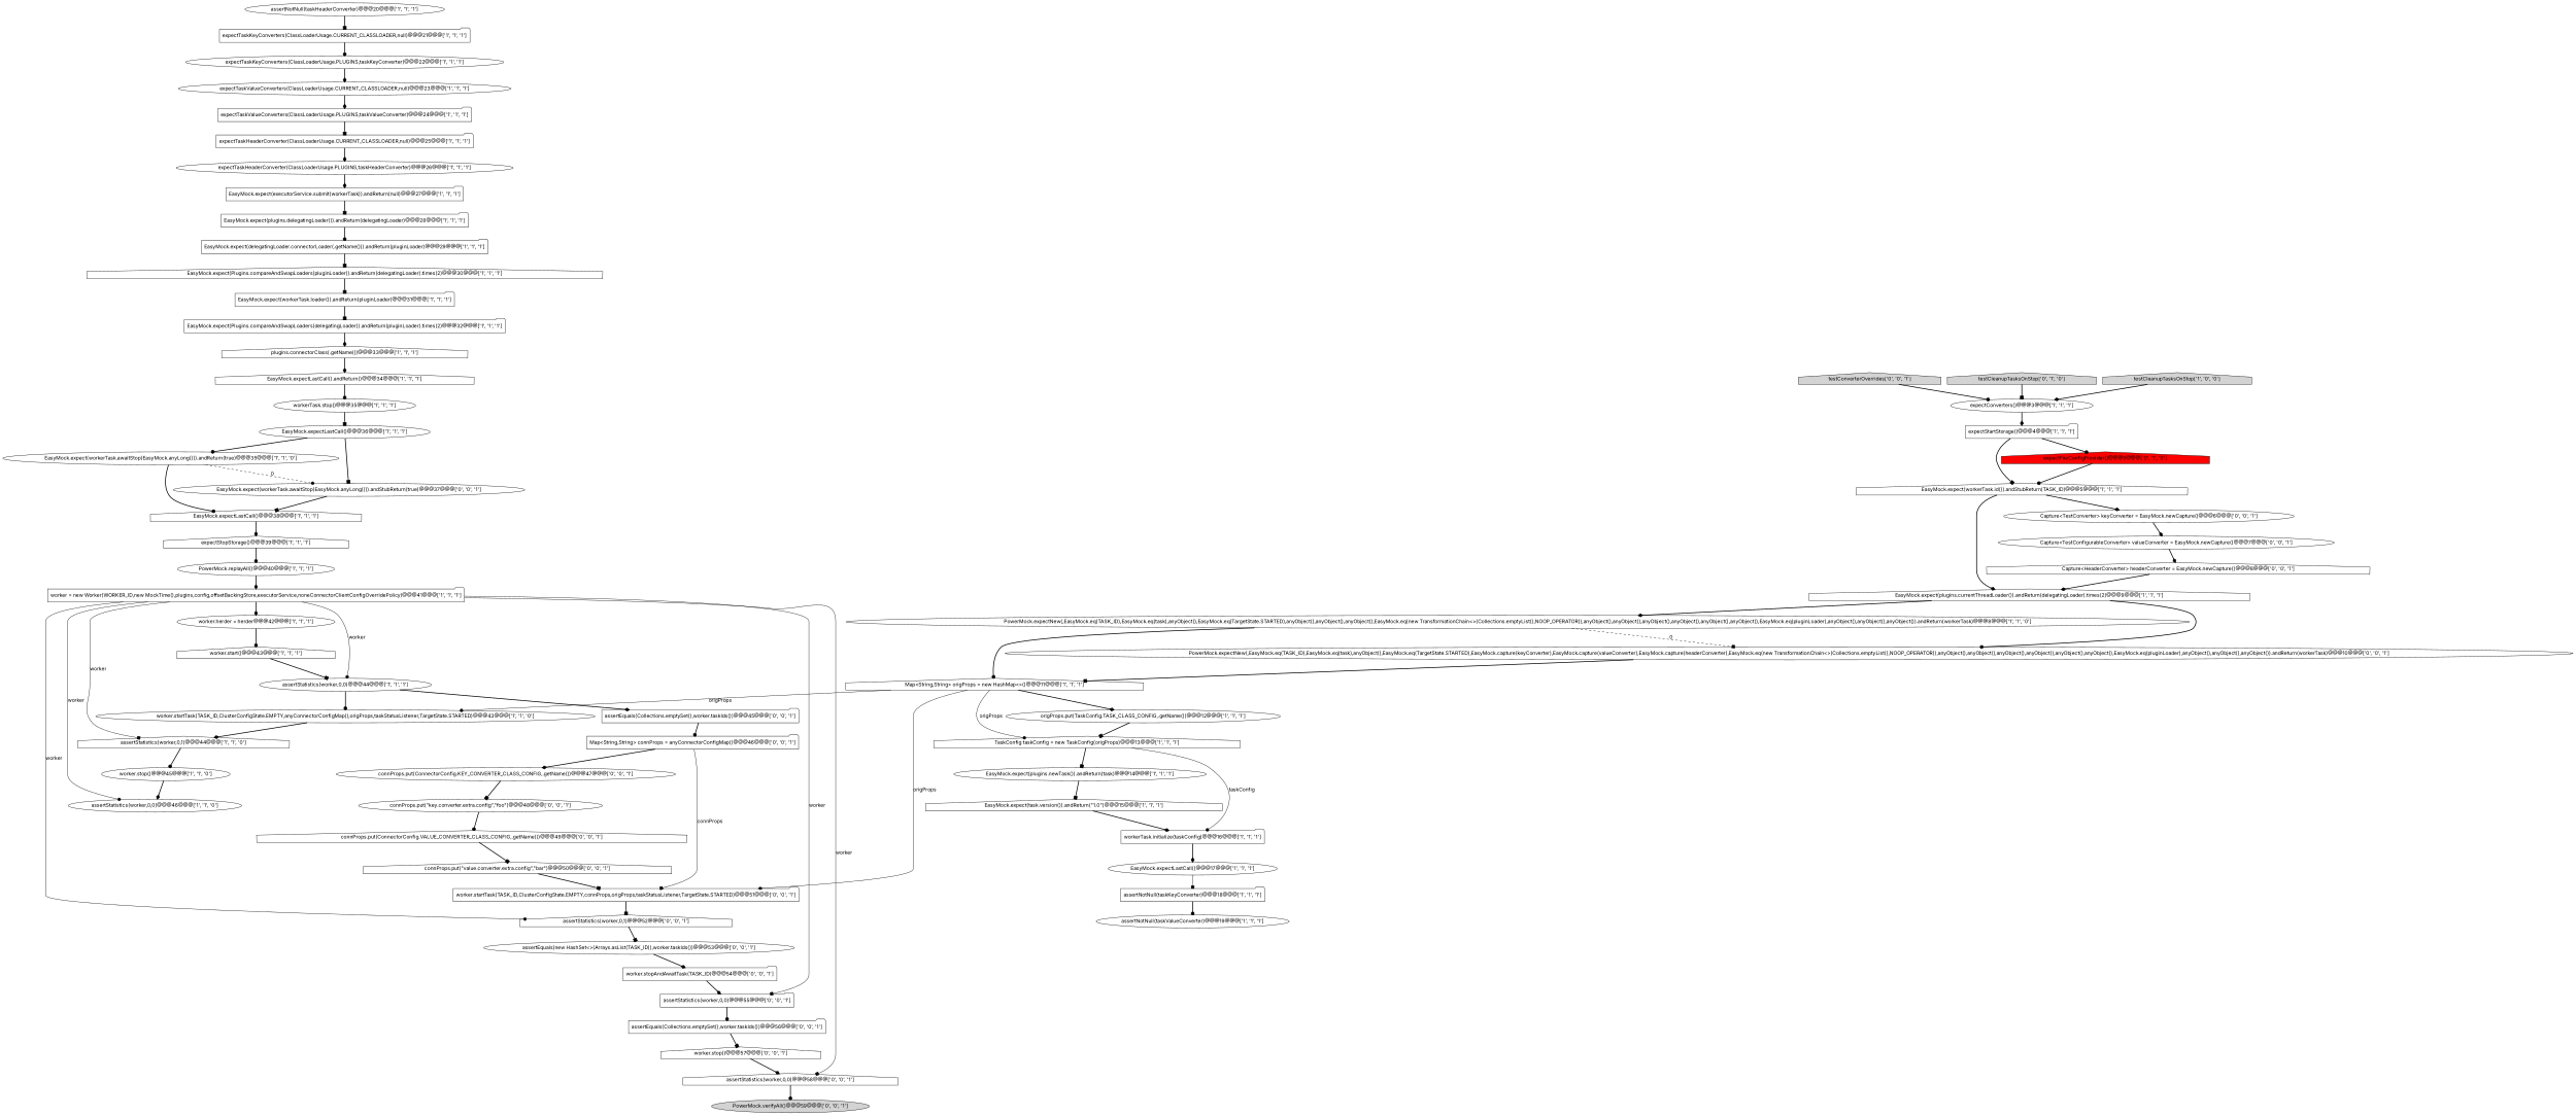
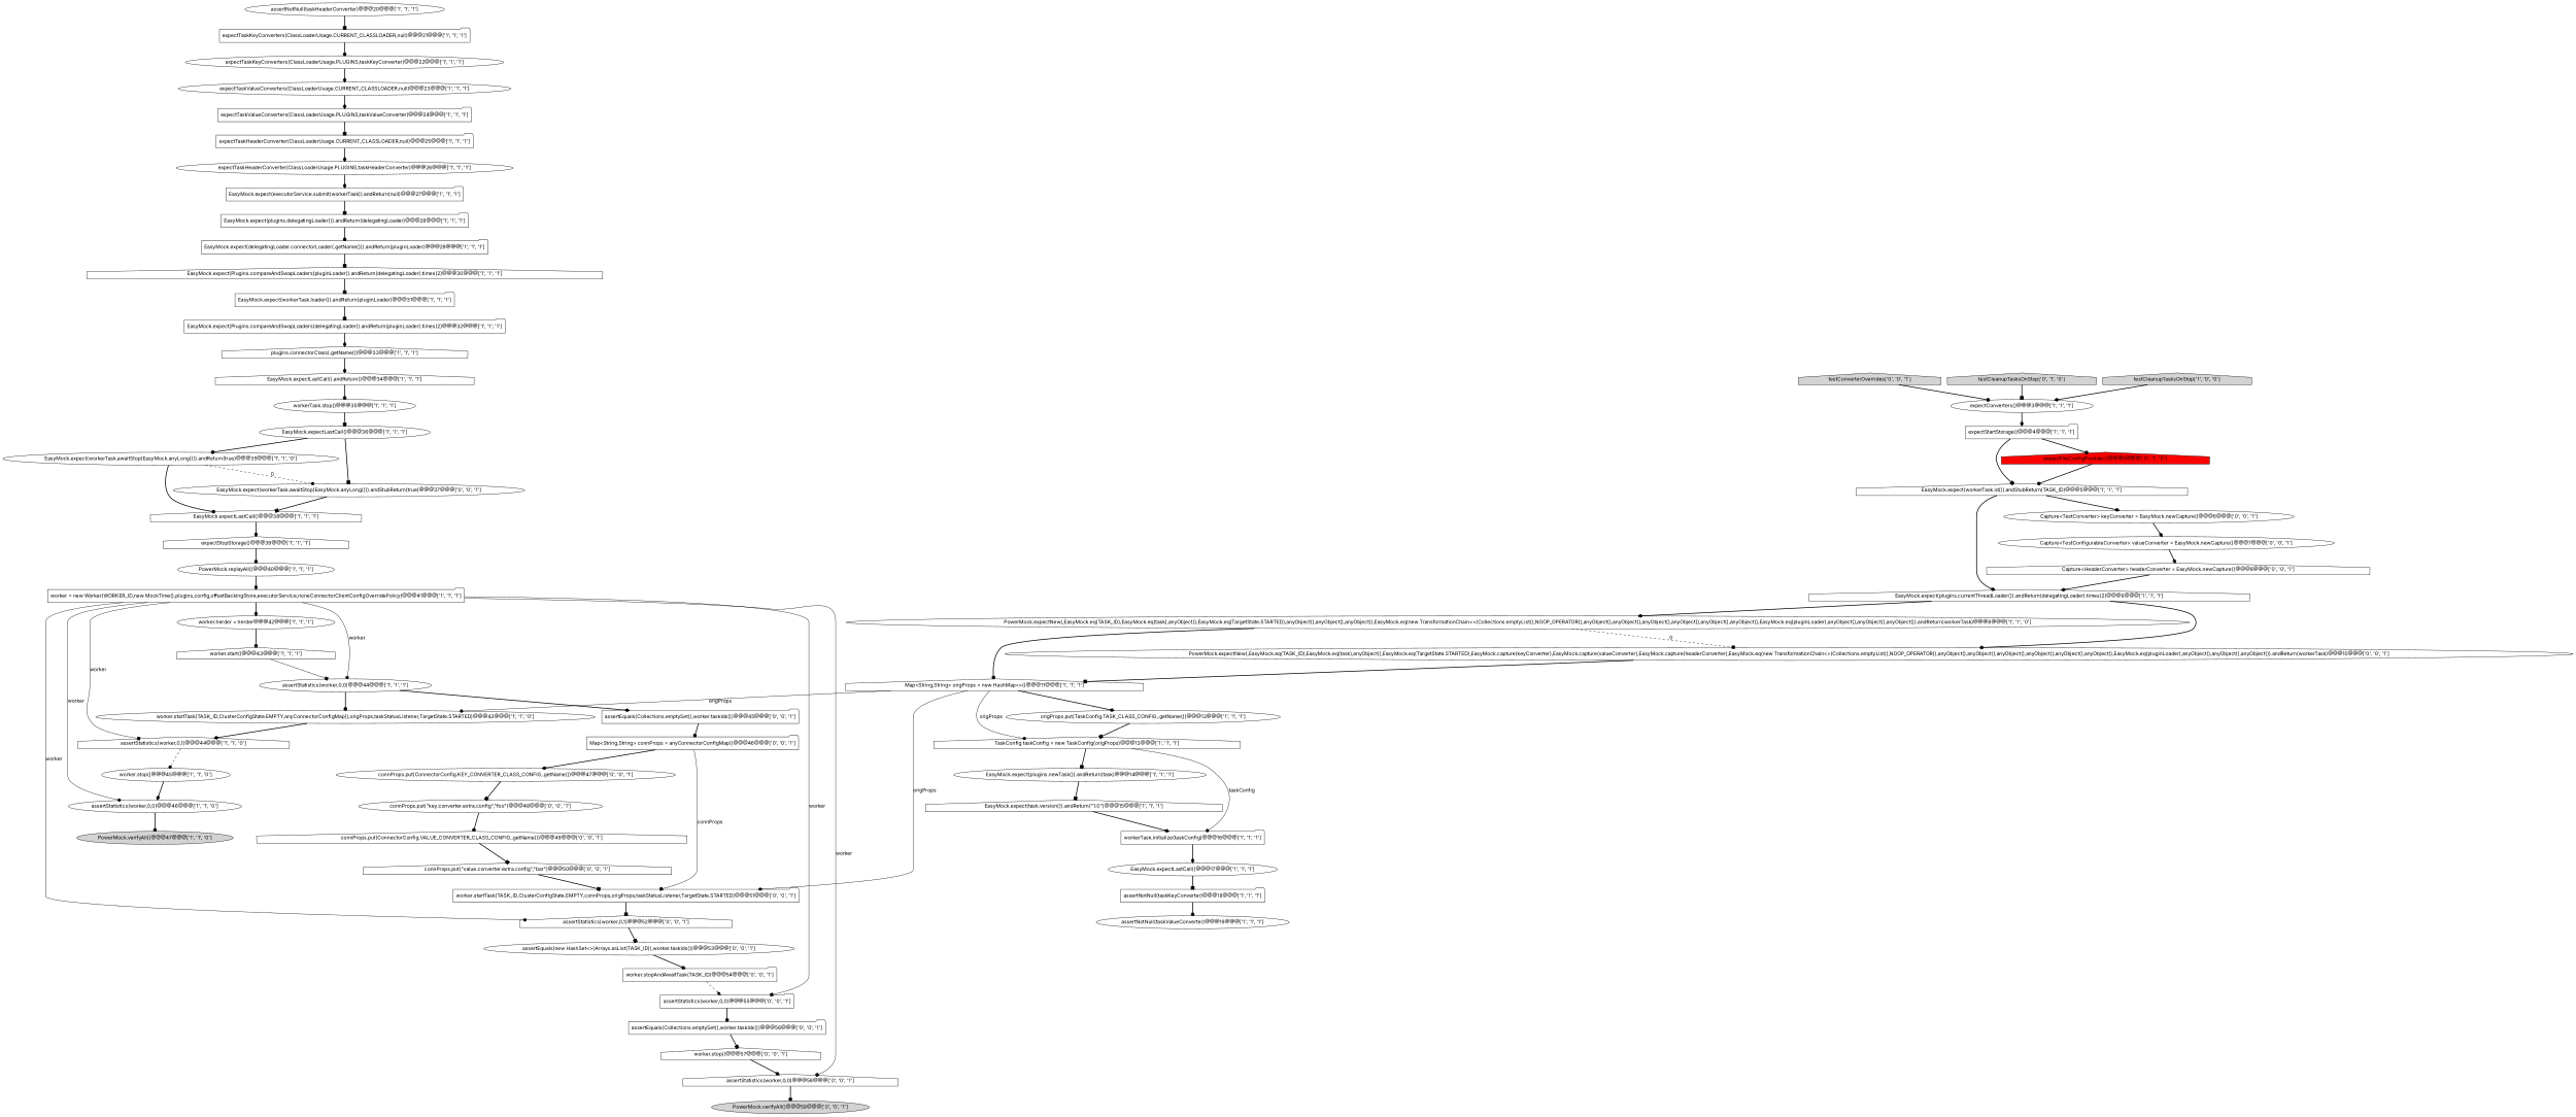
  digraph {
    fontname=Inter
    node [fillcolor=white fontname=Inter shape=ellipse style=filled]
    edge [arrowhead=box fontname=Inter style=bold]
    n1 [label="assertNotNull(taskHeaderConverter)@@@20@@@['1', '1', '1']"]
    n2 [label="expectTaskKeyConverters(ClassLoaderUsage.CURRENT_CLASSLOADER,null)@@@21@@@['1', '1', '1']" shape=folder]
    n3 [label="expectTaskKeyConverters(ClassLoaderUsage.PLUGINS,taskKeyConverter)@@@22@@@['1', '1', '1']"]
    n4 [label="connProps.put(\"value.converter.extra.config\",\"bar\")@@@50@@@['0', '0', '1']" shape=house]
    n5 [label="worker.startTask(TASK_ID,ClusterConfigState.EMPTY,connProps,origProps,taskStatusListener,TargetState.STARTED)@@@51@@@['0', '0', '1']" shape=folder]
    n6 [label="assertStatistics(worker,0,1)@@@52@@@['0', '0', '1']" shape=house]
    n7 [label="expectConverters()@@@3@@@['1', '1', '1']"]
    n8 [label="expectStartStorage()@@@4@@@['1', '1', '1']" shape=folder]
    n9 [fillcolor=red label="expectFileConfigProvider()@@@5@@@['0', '1', '0']" shape=house]
    n10 [label="EasyMock.expect(workerTask.id()).andStubReturn(TASK_ID)@@@5@@@['1', '1', '1']" shape=house]
    n11 [label="EasyMock.expectLastCall()@@@17@@@['1', '1', '1']"]
    n12 [label="assertNotNull(taskKeyConverter)@@@18@@@['1', '1', '1']" shape=folder]
    n13 [label="assertNotNull(taskValueConverter)@@@19@@@['1', '1', '1']"]
    n14 [label="EasyMock.expect(workerTask.awaitStop(EasyMock.anyLong())).andReturn(true)@@@35@@@['1', '1', '0']"]
    n15 [label="EasyMock.expect(workerTask.awaitStop(EasyMock.anyLong())).andStubReturn(true)@@@37@@@['0', '0', '1']"]
    n16 [label="EasyMock.expectLastCall()@@@38@@@['1', '1', '1']" shape=house]
    n17 [label="expectStopStorage()@@@39@@@['1', '1', '1']" shape=house]
    n18 [label="Capture<TestConverter> keyConverter = EasyMock.newCapture()@@@6@@@['0', '0', '1']"]
    n19 [label="Capture<TestConfigurableConverter> valueConverter = EasyMock.newCapture()@@@7@@@['0', '0', '1']"]
    n20 [label="Capture<HeaderConverter> headerConverter = EasyMock.newCapture()@@@8@@@['0', '0', '1']" shape=house]
    n21 [label="assertStatistics(worker,0,1)@@@44@@@['1', '1', '0']" shape=house]
    n22 [label="worker.stop()@@@45@@@['1', '1', '0']"]
    n23 [label="assertStatistics(worker,0,0)@@@46@@@['1', '1', '0']"]
    n24 [label="Map<String,String> origProps = new HashMap<>()@@@11@@@['1', '1', '1']" shape=house]
    n25 [label="origProps.put(TaskConfig.TASK_CLASS_CONFIG,.getName())@@@12@@@['1', '1', '1']"]
    n26 [label="worker.startTask(TASK_ID,ClusterConfigState.EMPTY,anyConnectorConfigMap(),origProps,taskStatusListener,TargetState.STARTED)@@@43@@@['1', '1', '0']"]
    n27 [label="TaskConfig taskConfig = new TaskConfig(origProps)@@@13@@@['1', '1', '1']" shape=house]
    n28 [label="workerTask.initialize(taskConfig)@@@16@@@['1', '1', '1']" shape=folder]
    n29 [label="EasyMock.expect(plugins.newTask()).andReturn(task)@@@14@@@['1', '1', '1']"]
    n30 [label="expectTaskValueConverters(ClassLoaderUsage.CURRENT_CLASSLOADER,null)@@@23@@@['1', '1', '1']"]
    n31 [label="expectTaskValueConverters(ClassLoaderUsage.PLUGINS,taskValueConverter)@@@24@@@['1', '1', '1']" shape=folder]
    n32 [label="workerTask.stop()@@@35@@@['1', '1', '1']"]
    n33 [label="EasyMock.expectLastCall()@@@36@@@['1', '1', '1']"]
    n34 [label="assertStatistics(worker,0,0)@@@44@@@['1', '1', '1']"]
    n35 [label="assertEquals(Collections.emptySet(),worker.taskIds())@@@45@@@['0', '0', '1']" shape=folder]
    n36 [label="Map<String,String> connProps = anyConnectorConfigMap()@@@46@@@['0', '0', '1']" shape=folder]
    n37 [label="EasyMock.expect(plugins.currentThreadLoader()).andReturn(delegatingLoader).times(2)@@@9@@@['1', '1', '1']" shape=house]
    n38 [label="worker.start()@@@43@@@['1', '1', '1']" shape=house]
    n39 [label="connProps.put(\"key.converter.extra.config\",\"foo\")@@@48@@@['0', '0', '1']"]
    n40 [label="connProps.put(ConnectorConfig.VALUE_CONVERTER_CLASS_CONFIG,.getName())@@@49@@@['0', '0', '1']" shape=house]
    n41 [label="connProps.put(ConnectorConfig.KEY_CONVERTER_CLASS_CONFIG,.getName())@@@47@@@['0', '0', '1']"]
    n42 [label="worker.stopAndAwaitTask(TASK_ID)@@@54@@@['0', '0', '1']" shape=folder]
    n43 [label="assertStatistics(worker,0,0)@@@55@@@['0', '0', '1']" shape=folder]
    n44 [label="assertEquals(Collections.emptySet(),worker.taskIds())@@@56@@@['0', '0', '1']" shape=folder]
    n45 [label="worker.stop()@@@57@@@['0', '0', '1']" shape=house]
    n46 [fillcolor=lightgray label="PowerMock.verifyAll()@@@59@@@['0', '0', '1']"]
    n47 [label="assertStatistics(worker,0,0)@@@58@@@['0', '0', '1']" shape=house]
    n48 [label="expectTaskHeaderConverter(ClassLoaderUsage.CURRENT_CLASSLOADER,null)@@@25@@@['1', '1', '1']" shape=folder]
    n49 [label="expectTaskHeaderConverter(ClassLoaderUsage.PLUGINS,taskHeaderConverter)@@@26@@@['1', '1', '1']"]
    n50 [label="EasyMock.expect(executorService.submit(workerTask)).andReturn(null)@@@27@@@['1', '1', '1']" shape=folder]
    n51 [label="worker = new Worker(WORKER_ID,new MockTime(),plugins,config,offsetBackingStore,executorService,noneConnectorClientConfigOverridePolicy)@@@41@@@['1', '1', '1']" shape=folder]
    n52 [label="worker.herder = herder@@@42@@@['1', '1', '1']"]
+   n53 [fillcolor=lightgray label="PowerMock.verifyAll()@@@47@@@['1', '1', '0']"]
    n54 [label="assertEquals(new HashSet<>(Arrays.asList(TASK_ID)),worker.taskIds())@@@53@@@['0', '0', '1']"]
    n55 [label="PowerMock.expectNew(,EasyMock.eq(TASK_ID),EasyMock.eq(task),anyObject(),EasyMock.eq(TargetState.STARTED),EasyMock.capture(keyConverter),EasyMock.capture(valueConverter),EasyMock.capture(headerConverter),EasyMock.eq(new TransformationChain<>(Collections.emptyList(),NOOP_OPERATOR)),anyObject(),anyObject(),anyObject(),anyObject(),anyObject(),anyObject(),EasyMock.eq(pluginLoader),anyObject(),anyObject(),anyObject()).andReturn(workerTask)@@@10@@@['0', '0', '1']"]
    n56 [label="PowerMock.expectNew(,EasyMock.eq(TASK_ID),EasyMock.eq(task),anyObject(),EasyMock.eq(TargetState.STARTED),anyObject(),anyObject(),anyObject(),EasyMock.eq(new TransformationChain<>(Collections.emptyList(),NOOP_OPERATOR)),anyObject(),anyObject(),anyObject(),anyObject(),anyObject(),anyObject(),EasyMock.eq(pluginLoader),anyObject(),anyObject(),anyObject()).andReturn(workerTask)@@@8@@@['1', '1', '0']"]
    n57 [label="EasyMock.expect(task.version()).andReturn(\"1.0\")@@@15@@@['1', '1', '1']" shape=house]
    n58 [label="EasyMock.expectLastCall().andReturn()@@@34@@@['1', '1', '1']" shape=house]
    n59 [fillcolor=lightgray label="testConverterOverrides['0', '0', '1']" shape=house]
    n60 [label="EasyMock.expect(Plugins.compareAndSwapLoaders(delegatingLoader)).andReturn(pluginLoader).times(2)@@@32@@@['1', '1', '1']" shape=folder]
    n61 [label="plugins.connectorClass(.getName())@@@33@@@['1', '1', '1']" shape=house]
    n62 [label="PowerMock.replayAll()@@@40@@@['1', '1', '1']"]
    n63 [fillcolor=lightgray label="testCleanupTasksOnStop['0', '1', '0']" shape=house]
    n64 [label="EasyMock.expect(delegatingLoader.connectorLoader(.getName())).andReturn(pluginLoader)@@@29@@@['1', '1', '1']" shape=folder]
    n65 [label="EasyMock.expect(Plugins.compareAndSwapLoaders(pluginLoader)).andReturn(delegatingLoader).times(2)@@@30@@@['1', '1', '1']" shape=house]
    n66 [label="EasyMock.expect(workerTask.loader()).andReturn(pluginLoader)@@@31@@@['1', '1', '1']" shape=folder]
    n67 [fillcolor=lightgray label="testCleanupTasksOnStop['1', '0', '0']" shape=house]
    n68 [label="EasyMock.expect(plugins.delegatingLoader()).andReturn(delegatingLoader)@@@28@@@['1', '1', '1']" shape=folder]
    n1 -> n2
    n2 -> n3 [arrowhead=dot]
    n3 -> n30 [arrowhead=diamond]
    n4 -> n5
    n5 -> n6
    n6 -> n54
    n7 -> n8 [arrowhead=diamond]
    n8 -> n9 [arrowhead=dot]
    n8 -> n10
    n9 -> n10 [arrowhead=dot]
    n10 -> n18 [arrowhead=diamond]
    n10 -> n37 [arrowhead=diamond]
-   n11 -> n12 [style=solid]
+   n11 -> n12
    n12 -> n13 [arrowhead=dot]
    n14 -> n15 [arrowhead=dot label=0 style=dashed]
    n14 -> n16 [arrowhead=dot]
    n15 -> n16
    n16 -> n17 [arrowhead=diamond]
    n17 -> n62 [arrowhead=dot]
    n18 -> n19 [arrowhead=diamond]
    n19 -> n20 [arrowhead=diamond]
    n20 -> n37 [arrowhead=diamond]
-   n21 -> n22 [arrowhead=dot]
+   n21 -> n22 [arrowhead=dot style=dashed]
    n22 -> n23 [arrowhead=diamond]
+   n23 -> n53 [arrowhead=dot]
    n24 -> n5 [arrowhead=diamond label=origProps style=solid]
    n24 -> n25 [arrowhead=diamond]
    n24 -> n26 [arrowhead=dot label=origProps style=solid]
    n24 -> n27 [arrowhead=dot label=origProps style=solid]
    n25 -> n27
    n26 -> n21 [arrowhead=diamond]
    n27 -> n28 [arrowhead=dot label=taskConfig style=solid]
    n27 -> n29
    n28 -> n11 [arrowhead=diamond]
    n29 -> n57
    n30 -> n31 [arrowhead=diamond]
    n31 -> n48
    n32 -> n33
    n33 -> n14 [arrowhead=dot]
    n33 -> n15
    n34 -> n26 [arrowhead=dot]
    n34 -> n35 [arrowhead=diamond]
    n35 -> n36 [arrowhead=dot]
    n36 -> n5 [label=connProps style=solid]
    n36 -> n41 [arrowhead=diamond]
    n37 -> n55 [arrowhead=dot]
    n37 -> n56 [arrowhead=diamond]
-   n38 -> n34
+   n38 -> n34 [style=solid]
    n39 -> n40 [arrowhead=dot]
    n40 -> n4
    n41 -> n39
-   n42 -> n43 [arrowhead=diamond]
+   n42 -> n43 [arrowhead=diamond style=dashed]
    n43 -> n44 [arrowhead=dot]
    n44 -> n45
    n45 -> n47 [arrowhead=diamond]
    n47 -> n46 [arrowhead=dot]
    n48 -> n49 [arrowhead=diamond]
    n49 -> n50 [arrowhead=diamond]
    n50 -> n68
    n51 -> n6 [arrowhead=dot label=worker style=solid]
    n51 -> n21 [label=worker style=solid]
    n51 -> n23 [arrowhead=dot label=worker style=solid]
    n51 -> n34 [arrowhead=dot label=worker style=solid]
    n51 -> n43 [label=worker style=solid]
    n51 -> n47 [label=worker style=solid]
    n51 -> n52 [arrowhead=diamond]
    n52 -> n38 [arrowhead=dot]
    n54 -> n42 [arrowhead=diamond]
    n55 -> n24
    n56 -> n24 [arrowhead=dot]
    n56 -> n55 [label=0 style=dashed]
    n57 -> n28 [arrowhead=diamond]
    n58 -> n32 [arrowhead=dot]
    n59 -> n7 [arrowhead=dot]
    n60 -> n61 [arrowhead=diamond]
    n61 -> n58 [arrowhead=diamond]
    n62 -> n51 [arrowhead=diamond]
    n63 -> n7
    n64 -> n65
    n65 -> n66
    n66 -> n60
    n67 -> n7 [arrowhead=diamond]
    n68 -> n64 [arrowhead=dot]
  }
